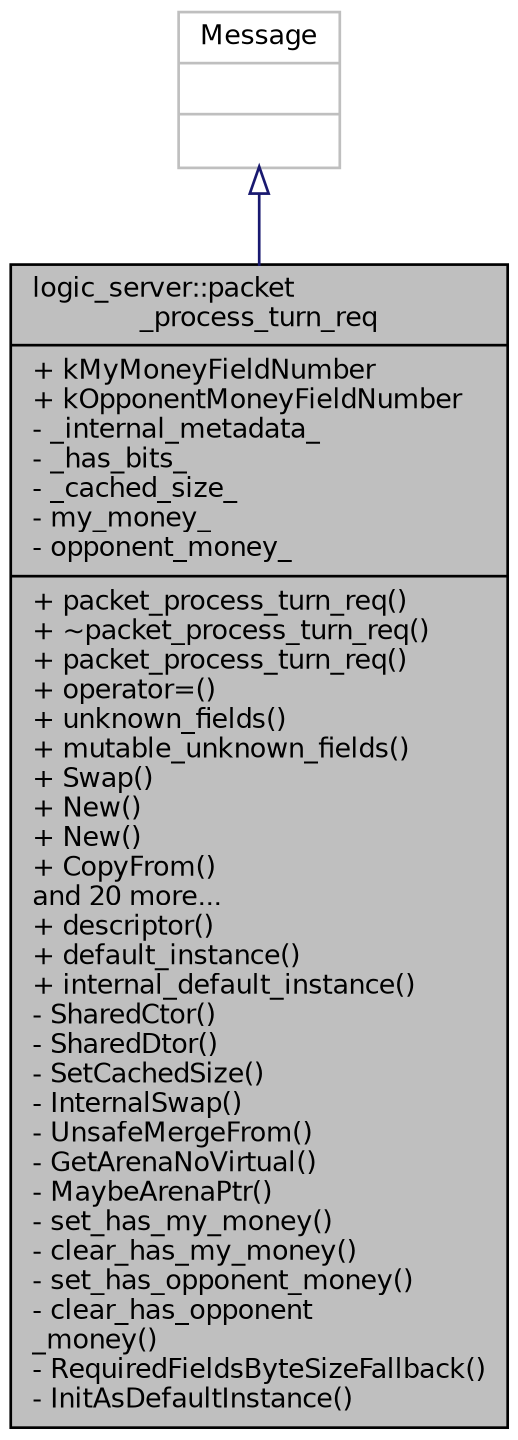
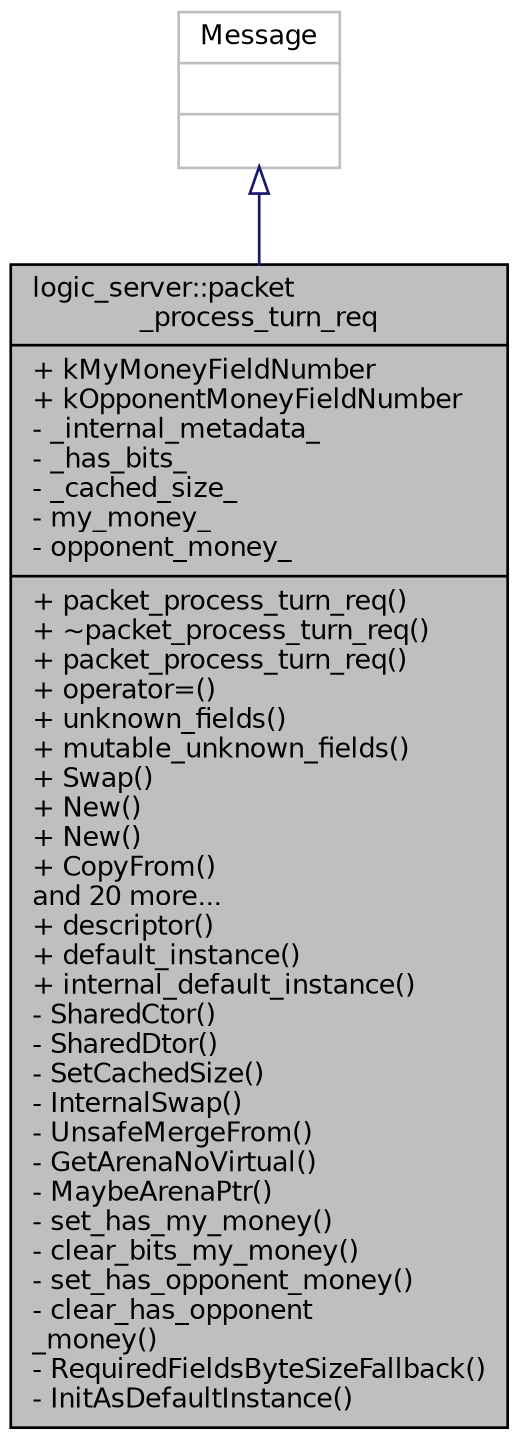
  digraph {
    node [fontname=Helvetica fontsize=10 shape=record style=filled]
-   n1 [color=black fillcolor=grey75 fontcolor=black height=0.2 label="{logic_server::packet\l_process_turn_req\n|+ kMyMoneyFieldNumber\l+ kOpponentMoneyFieldNumber\l- _internal_metadata_\l- _has_bits_\l- _cached_size_\l- my_money_\l- opponent_money_\l|+ packet_process_turn_req()\l+ ~packet_process_turn_req()\l+ packet_process_turn_req()\l+ operator=()\l+ unknown_fields()\l+ mutable_unknown_fields()\l+ Swap()\l+ New()\l+ New()\l+ CopyFrom()\land 20 more...\l+ descriptor()\l+ default_instance()\l+ internal_default_instance()\l- SharedCtor()\l- SharedDtor()\l- SetCachedSize()\l- InternalSwap()\l- UnsafeMergeFrom()\l- GetArenaNoVirtual()\l- MaybeArenaPtr()\l- set_has_my_money()\l- clear_has_my_money()\l- set_has_opponent_money()\l- clear_has_opponent\l_money()\l- RequiredFieldsByteSizeFallback()\l- InitAsDefaultInstance()\l}" width=0.4]
+   n1 [color=black fillcolor=grey75 fontcolor=black height=0.2 label="{logic_server::packet\l_process_turn_req\n|+ kMyMoneyFieldNumber\l+ kOpponentMoneyFieldNumber\l- _internal_metadata_\l- _has_bits_\l- _cached_size_\l- my_money_\l- opponent_money_\l|+ packet_process_turn_req()\l+ ~packet_process_turn_req()\l+ packet_process_turn_req()\l+ operator=()\l+ unknown_fields()\l+ mutable_unknown_fields()\l+ Swap()\l+ New()\l+ New()\l+ CopyFrom()\land 20 more...\l+ descriptor()\l+ default_instance()\l+ internal_default_instance()\l- SharedCtor()\l- SharedDtor()\l- SetCachedSize()\l- InternalSwap()\l- UnsafeMergeFrom()\l- GetArenaNoVirtual()\l- MaybeArenaPtr()\l- set_has_my_money()\l- clear_bits_my_money()\l- set_has_opponent_money()\l- clear_has_opponent\l_money()\l- RequiredFieldsByteSizeFallback()\l- InitAsDefaultInstance()\l}" width=0.4]
    n2 [color=grey75 fillcolor=white height=0.2 label="{Message\n||}" width=0.4]
    n2 -> n1 [arrowtail=onormal color=midnightblue dir=back fontname=Helvetica fontsize=10 labelfontname=Helvetica labelfontsize=10 style=solid]
  }
